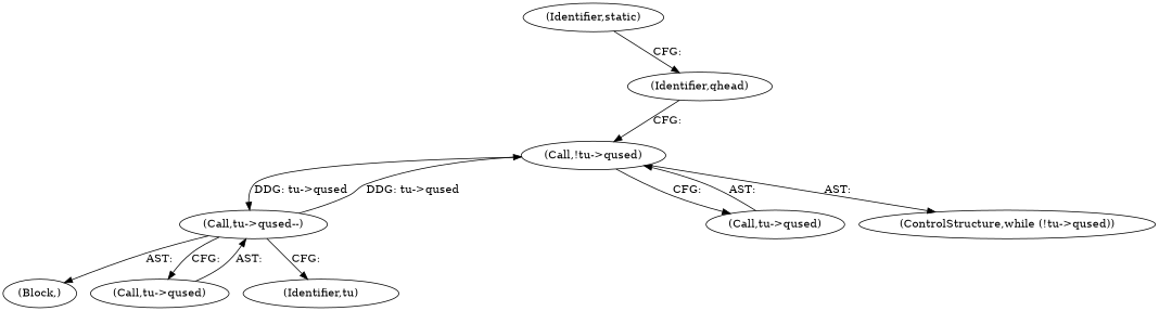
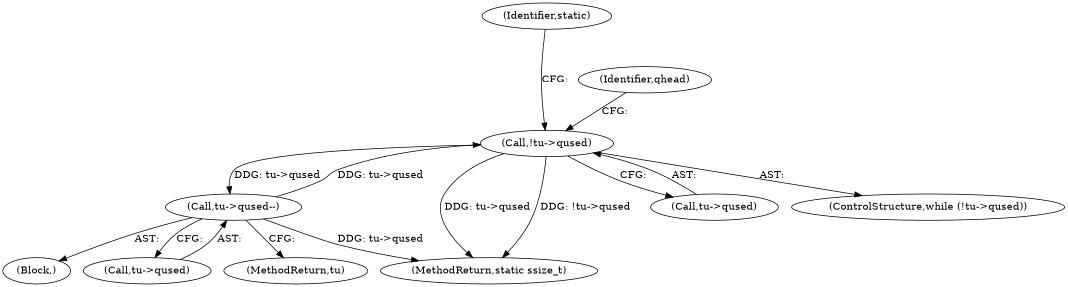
  digraph {
    n1 [label="(Call,!tu->qused)"]
    n2 [label="(Call,tu->qused--)"]
+   n3 [label="(MethodReturn,static ssize_t)"]
    n4 [label="(Call,tu->qused)"]
    n5 [label="(ControlStructure,while (!tu->qused))"]
    n6 [label="(Block,)"]
    n7 [label="(Call,tu->qused)"]
-   n8 [label="(Identifier,tu)"]
+   n8 [label="(MethodReturn,tu)"]
    n9 [label="(Identifier,static)"]
    n10 [label="(Identifier,qhead)"]
    n1 -> n2 [label="DDG: tu->qused"]
+   n1 -> n3 [label="DDG: tu->qused"]
+   n1 -> n3 [label="DDG: !tu->qused"]
    n1 -> n4 [label="CFG: "]
    n1 -> n5 [label="AST: "]
    n2 -> n1 [label="DDG: tu->qused"]
+   n2 -> n3 [label="DDG: tu->qused"]
    n2 -> n6 [label="AST: "]
    n2 -> n7 [label="CFG: "]
    n2 -> n8 [label="CFG: "]
    n4 -> n1 [label="AST: "]
    n7 -> n2 [label="AST: "]
-   n9 -> n10 [label="CFG: "]
+   n9 -> n1 [label="CFG: "]
    n10 -> n1 [label="CFG: "]
  }
